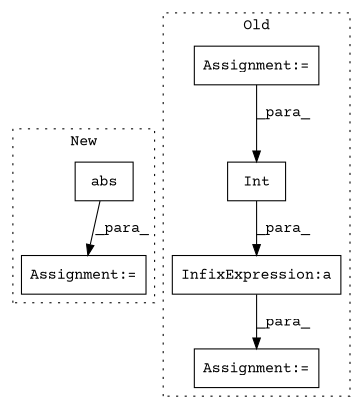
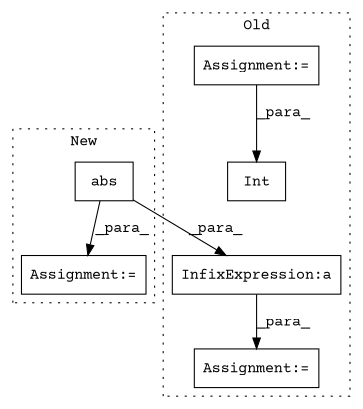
  digraph {
    fontname="Courier Prime"
    node [a=7 fontname="Courier Prime" l="4,1" shape=box]
    edge [fontname="Courier Prime"]
    n1 [a=32 label=Int s="1456,1478"]
    n2 [l=4 label="Assignment:=" s=1134]
    n3 [l=1 label="Assignment:=" s=1449]
    n4 [a=27 l=3 label="InfixExpression:a" s=1479]
    n5 [a=32 label=abs s="1133,1183"]
    n6 [l=1 label="Assignment:=" s=1126]
    subgraph cluster_1 {
      label=Old
      style=dotted
      n1
      n2
      n3
      n4
    }
    subgraph cluster_2 {
      label=New
      style=dotted
      n5
      n6
    }
-   n1 -> n4 [label=_para_]
+   n5 -> n4 [label=_para_]
    n2 -> n1 [label=_para_]
    n4 -> n3 [label=_para_]
    n5 -> n6 [label=_para_]
  }
